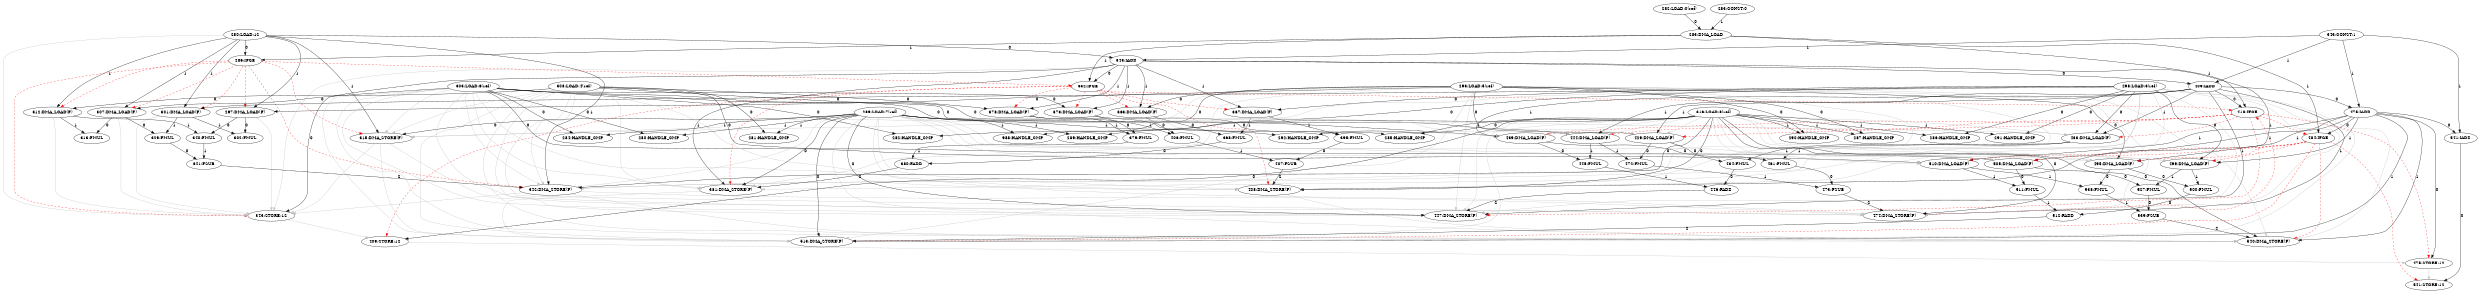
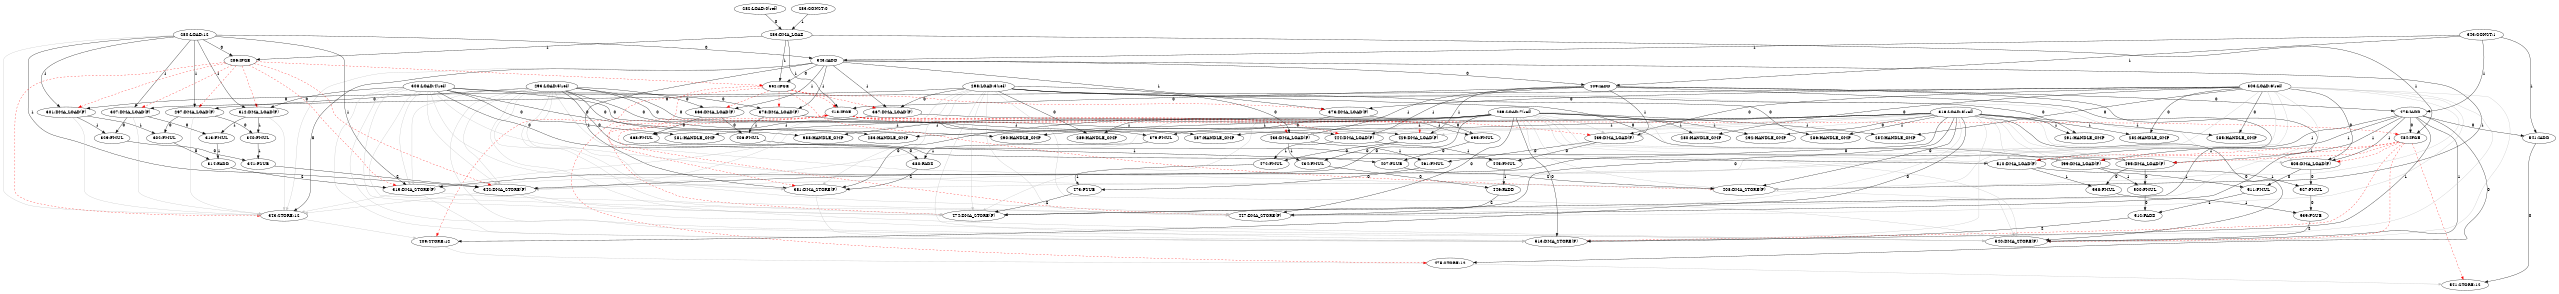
  digraph {
    "343:IADD"
    "343:STORE:12"
    "352:IFGE"
    "409:IADD"
    "408:DMA_STORE(F)"
    "381:DMA_STORE(F)"
    "363:DMA_LOAD(F)"
    "367:DMA_LOAD(F)"
    "373:DMA_LOAD(F)"
    "378:DMA_LOAD(F)"
    "409:STORE:12"
    "418:IFGE"
    "447:DMA_STORE(F)"
    "474:DMA_STORE(F)"
    "429:DMA_LOAD(F)"
    "433:DMA_LOAD(F)"
    "439:DMA_LOAD(F)"
    "444:DMA_LOAD(F)"
    "475:IADD"
    "540:DMA_STORE(F)"
    "513:DMA_STORE(F)"
    "368:FMUL"
    "406:FMUL"
    "395:FMUL"
    "379:FMUL"
    "475:STORE:12"
    "280:LOAD:12"
    "286:IFGE"
    "297:DMA_LOAD(F)"
    "301:DMA_LOAD(F)"
    "307:DMA_LOAD(F)"
    "312:DMA_LOAD(F)"
    "315:DMA_STORE(F)"
    "342:DMA_STORE(F)"
    "302:FMUL"
    "340:FMUL"
    "329:FMUL"
    "313:FMUL"
+   "314:FADD"
    "341:FSUB"
    "283:DMA_LOAD"
    "484:IFGE"
    "495:DMA_LOAD(F)"
    "499:DMA_LOAD(F)"
    "505:DMA_LOAD(F)"
    "510:DMA_LOAD(F)"
    "541:STORE:12"
    "293:LOAD:5(ref)"
    "287:HANDLE_CMP"
    n50 [label="988:HANDLE_CMP"]
    "290:HANDLE_CMP"
    "434:FMUL"
    "472:FMUL"
    "500:FMUL"
    "538:FMUL"
    "298:LOAD:3(ref)"
    "286:HANDLE_CMP"
    "289:HANDLE_CMP"
    "291:HANDLE_CMP"
    "461:FMUL"
    "527:FMUL"
    "303:LOAD:6(ref)"
    "280:HANDLE_CMP"
    "282:HANDLE_CMP"
    "284:HANDLE_CMP"
    "285:HANDLE_CMP"
    "445:FMUL"
    "511:FMUL"
    "308:LOAD:4(ref)"
    "281:HANDLE_CMP"
+   "283:HANDLE_CMP"
    "289:LOAD:7(ref)"
    "292:HANDLE_CMP"
    "316:LOAD:8(ref)"
    "343:CONST:1"
    "541:IADD"
    "282:LOAD:0(ref)"
    "283:CONST:0"
    "407:FSUB"
    "446:FADD"
    "473:FSUB"
    "512:FADD"
    "539:FSUB"
    "380:FADD"
    "343:IADD" -> "343:STORE:12" [label=0]
    "343:IADD" -> "343:STORE:12" [color=gray]
    "343:IADD" -> "352:IFGE" [label=0]
    "343:IADD" -> "409:IADD" [label=0]
    "343:IADD" -> "408:DMA_STORE(F)" [label=1]
    "343:IADD" -> "381:DMA_STORE(F)" [label=1]
    "343:IADD" -> "363:DMA_LOAD(F)" [label=1]
    "343:IADD" -> "367:DMA_LOAD(F)" [label=1]
    "343:IADD" -> "373:DMA_LOAD(F)" [label=1]
    "343:IADD" -> "378:DMA_LOAD(F)" [label=1]
    "343:STORE:12" -> "409:STORE:12" [color=gray]
    "352:IFGE" -> "408:DMA_STORE(F)" [color=red style=dashed]
    "352:IFGE" -> "381:DMA_STORE(F)" [color=red style=dashed]
    "352:IFGE" -> "363:DMA_LOAD(F)" [color=red style=dashed]
    "352:IFGE" -> "367:DMA_LOAD(F)" [color=red style=dashed]
    "352:IFGE" -> "373:DMA_LOAD(F)" [color=red style=dashed]
    "352:IFGE" -> "378:DMA_LOAD(F)" [color=red style=dashed]
    "352:IFGE" -> "409:STORE:12" [color=red style=dashed]
    "352:IFGE" -> "418:IFGE" [color=red style=dashed]
    "409:IADD" -> "418:IFGE" [label=0]
    "409:IADD" -> "447:DMA_STORE(F)" [label=1]
    "409:IADD" -> "474:DMA_STORE(F)" [label=1]
    "409:IADD" -> "429:DMA_LOAD(F)" [label=1]
    "409:IADD" -> "433:DMA_LOAD(F)" [label=1]
    "409:IADD" -> "439:DMA_LOAD(F)" [label=1]
    "409:IADD" -> "444:DMA_LOAD(F)" [label=1]
    "409:IADD" -> "475:IADD" [label=0]
    "408:DMA_STORE(F)" -> "540:DMA_STORE(F)" [color=gray]
    "381:DMA_STORE(F)" -> "513:DMA_STORE(F)" [color=gray]
    "363:DMA_LOAD(F)" -> "368:FMUL" [label=0]
    "363:DMA_LOAD(F)" -> "406:FMUL" [label=0]
    "367:DMA_LOAD(F)" -> "368:FMUL" [label=1]
    "367:DMA_LOAD(F)" -> "395:FMUL" [label=1]
    "373:DMA_LOAD(F)" -> "395:FMUL" [label=0]
    "373:DMA_LOAD(F)" -> "379:FMUL" [label=0]
    "378:DMA_LOAD(F)" -> "406:FMUL" [label=1]
    "378:DMA_LOAD(F)" -> "379:FMUL" [label=1]
    "409:STORE:12" -> "475:STORE:12" [color=gray]
    "418:IFGE" -> "447:DMA_STORE(F)" [color=red style=dashed]
    "418:IFGE" -> "429:DMA_LOAD(F)" [color=red style=dashed]
    "418:IFGE" -> "433:DMA_LOAD(F)" [color=red style=dashed]
    "418:IFGE" -> "439:DMA_LOAD(F)" [color=red style=dashed]
    "418:IFGE" -> "444:DMA_LOAD(F)" [color=red style=dashed]
    "418:IFGE" -> "475:STORE:12" [color=red style=dashed]
    "418:IFGE" -> "484:IFGE" [color=red style=dashed]
    "474:DMA_STORE(F)" -> "418:IFGE" [color=red style=dashed]
    "429:DMA_LOAD(F)" -> "434:FMUL" [label=0]
    "429:DMA_LOAD(F)" -> "472:FMUL" [label=0]
    "433:DMA_LOAD(F)" -> "434:FMUL" [label=1]
    "433:DMA_LOAD(F)" -> "461:FMUL" [label=1]
    "439:DMA_LOAD(F)" -> "461:FMUL" [label=0]
    "439:DMA_LOAD(F)" -> "445:FMUL" [label=0]
    "444:DMA_LOAD(F)" -> "472:FMUL" [label=1]
    "444:DMA_LOAD(F)" -> "445:FMUL" [label=1]
    "475:IADD" -> "540:DMA_STORE(F)" [label=1]
    "475:IADD" -> "513:DMA_STORE(F)" [label=1]
    "475:IADD" -> "475:STORE:12" [label=0]
    "475:IADD" -> "484:IFGE" [label=0]
    "475:IADD" -> "495:DMA_LOAD(F)" [label=1]
    "475:IADD" -> "499:DMA_LOAD(F)" [label=1]
    "475:IADD" -> "505:DMA_LOAD(F)" [label=1]
    "475:IADD" -> "510:DMA_LOAD(F)" [label=1]
    "475:IADD" -> "541:IADD" [label=0]
    "368:FMUL" -> "380:FADD" [label=0]
    "406:FMUL" -> "407:FSUB" [label=1]
    "395:FMUL" -> "407:FSUB" [label=0]
    "379:FMUL" -> "380:FADD" [label=1]
    "475:STORE:12" -> "541:STORE:12" [color=gray]
    "280:LOAD:12" -> "343:IADD" [label=0]
    "280:LOAD:12" -> "343:STORE:12" [color=gray]
    "280:LOAD:12" -> "286:IFGE" [label=0]
    "280:LOAD:12" -> "297:DMA_LOAD(F)" [label=1]
    "280:LOAD:12" -> "301:DMA_LOAD(F)" [label=1]
    "280:LOAD:12" -> "307:DMA_LOAD(F)" [label=1]
    "280:LOAD:12" -> "312:DMA_LOAD(F)" [label=1]
    "280:LOAD:12" -> "315:DMA_STORE(F)" [label=1]
    "280:LOAD:12" -> "342:DMA_STORE(F)" [label=1]
    "286:IFGE" -> "343:STORE:12" [color=red style=dashed]
    "286:IFGE" -> "352:IFGE" [color=red style=dashed]
    "286:IFGE" -> "297:DMA_LOAD(F)" [color=red style=dashed]
    "286:IFGE" -> "301:DMA_LOAD(F)" [color=red style=dashed]
    "286:IFGE" -> "307:DMA_LOAD(F)" [color=red style=dashed]
    "286:IFGE" -> "312:DMA_LOAD(F)" [color=red style=dashed]
    "286:IFGE" -> "315:DMA_STORE(F)" [color=red style=dashed]
    "286:IFGE" -> "342:DMA_STORE(F)" [color=red style=dashed]
    "297:DMA_LOAD(F)" -> "343:STORE:12" [color=gray]
    "297:DMA_LOAD(F)" -> "302:FMUL" [label=0]
    "297:DMA_LOAD(F)" -> "340:FMUL" [label=0]
    "301:DMA_LOAD(F)" -> "343:STORE:12" [color=gray]
    "301:DMA_LOAD(F)" -> "302:FMUL" [label=1]
    "301:DMA_LOAD(F)" -> "329:FMUL" [label=1]
    "307:DMA_LOAD(F)" -> "343:STORE:12" [color=gray]
    "307:DMA_LOAD(F)" -> "329:FMUL" [label=0]
    "307:DMA_LOAD(F)" -> "313:FMUL" [label=0]
    "312:DMA_LOAD(F)" -> "343:STORE:12" [color=gray]
    "312:DMA_LOAD(F)" -> "340:FMUL" [label=1]
    "312:DMA_LOAD(F)" -> "313:FMUL" [label=1]
    "315:DMA_STORE(F)" -> "343:STORE:12" [color=gray]
    "315:DMA_STORE(F)" -> "447:DMA_STORE(F)" [color=gray]
    "315:DMA_STORE(F)" -> "513:DMA_STORE(F)" [color=gray]
    "342:DMA_STORE(F)" -> "343:STORE:12" [color=gray]
    "342:DMA_STORE(F)" -> "474:DMA_STORE(F)" [color=gray]
    "342:DMA_STORE(F)" -> "540:DMA_STORE(F)" [color=gray]
+   "302:FMUL" -> "314:FADD" [label=0]
    "340:FMUL" -> "341:FSUB" [label=1]
    "329:FMUL" -> "341:FSUB" [label=0]
+   "313:FMUL" -> "314:FADD" [label=1]
+   "314:FADD" -> "315:DMA_STORE(F)" [label=2]
    "341:FSUB" -> "342:DMA_STORE(F)" [label=2]
    "283:DMA_LOAD" -> "352:IFGE" [label=1]
    "283:DMA_LOAD" -> "418:IFGE" [label=1]
    "283:DMA_LOAD" -> "286:IFGE" [label=1]
    "283:DMA_LOAD" -> "484:IFGE" [label=1]
    "484:IFGE" -> "540:DMA_STORE(F)" [color=red style=dashed]
    "484:IFGE" -> "513:DMA_STORE(F)" [color=red style=dashed]
    "484:IFGE" -> "495:DMA_LOAD(F)" [color=red style=dashed]
    "484:IFGE" -> "499:DMA_LOAD(F)" [color=red style=dashed]
    "484:IFGE" -> "505:DMA_LOAD(F)" [color=red style=dashed]
    "484:IFGE" -> "510:DMA_LOAD(F)" [color=red style=dashed]
    "484:IFGE" -> "541:STORE:12" [color=red style=dashed]
    "495:DMA_LOAD(F)" -> "500:FMUL" [label=0]
    "495:DMA_LOAD(F)" -> "538:FMUL" [label=0]
    "499:DMA_LOAD(F)" -> "500:FMUL" [label=1]
    "499:DMA_LOAD(F)" -> "527:FMUL" [label=1]
    "505:DMA_LOAD(F)" -> "527:FMUL" [label=0]
    "505:DMA_LOAD(F)" -> "511:FMUL" [label=0]
    "510:DMA_LOAD(F)" -> "538:FMUL" [label=1]
    "510:DMA_LOAD(F)" -> "511:FMUL" [label=1]
    "293:LOAD:5(ref)" -> "408:DMA_STORE(F)" [color=gray]
    "293:LOAD:5(ref)" -> "381:DMA_STORE(F)" [color=gray]
    "293:LOAD:5(ref)" -> "363:DMA_LOAD(F)" [label=0]
    "293:LOAD:5(ref)" -> "447:DMA_STORE(F)" [color=gray]
    "293:LOAD:5(ref)" -> "474:DMA_STORE(F)" [color=gray]
    "293:LOAD:5(ref)" -> "429:DMA_LOAD(F)" [label=0]
    "293:LOAD:5(ref)" -> "540:DMA_STORE(F)" [color=gray]
    "293:LOAD:5(ref)" -> "513:DMA_STORE(F)" [color=gray]
    "293:LOAD:5(ref)" -> "297:DMA_LOAD(F)" [label=0]
    "293:LOAD:5(ref)" -> "315:DMA_STORE(F)" [color=gray]
    "293:LOAD:5(ref)" -> "342:DMA_STORE(F)" [color=gray]
    "293:LOAD:5(ref)" -> "495:DMA_LOAD(F)" [label=0]
    "293:LOAD:5(ref)" -> "287:HANDLE_CMP" [label=0]
    "293:LOAD:5(ref)" -> n50 [label=0]
    "293:LOAD:5(ref)" -> "290:HANDLE_CMP" [label=0]
    "434:FMUL" -> "446:FADD" [label=0]
    "472:FMUL" -> "473:FSUB" [label=1]
    "500:FMUL" -> "512:FADD" [label=0]
    "538:FMUL" -> "539:FSUB" [label=1]
    "298:LOAD:3(ref)" -> "408:DMA_STORE(F)" [color=gray]
    "298:LOAD:3(ref)" -> "381:DMA_STORE(F)" [color=gray]
    "298:LOAD:3(ref)" -> "367:DMA_LOAD(F)" [label=0]
    "298:LOAD:3(ref)" -> "447:DMA_STORE(F)" [color=gray]
    "298:LOAD:3(ref)" -> "474:DMA_STORE(F)" [color=gray]
    "298:LOAD:3(ref)" -> "433:DMA_LOAD(F)" [label=0]
    "298:LOAD:3(ref)" -> "540:DMA_STORE(F)" [color=gray]
    "298:LOAD:3(ref)" -> "513:DMA_STORE(F)" [color=gray]
    "298:LOAD:3(ref)" -> "301:DMA_LOAD(F)" [label=0]
    "298:LOAD:3(ref)" -> "315:DMA_STORE(F)" [color=gray]
    "298:LOAD:3(ref)" -> "342:DMA_STORE(F)" [color=gray]
    "298:LOAD:3(ref)" -> "499:DMA_LOAD(F)" [label=0]
    "298:LOAD:3(ref)" -> "286:HANDLE_CMP" [label=0]
    "298:LOAD:3(ref)" -> "289:HANDLE_CMP" [label=0]
    "298:LOAD:3(ref)" -> "291:HANDLE_CMP" [label=0]
    "461:FMUL" -> "473:FSUB" [label=0]
    "527:FMUL" -> "539:FSUB" [label=0]
    "303:LOAD:6(ref)" -> "408:DMA_STORE(F)" [color=gray]
    "303:LOAD:6(ref)" -> "381:DMA_STORE(F)" [color=gray]
    "303:LOAD:6(ref)" -> "373:DMA_LOAD(F)" [label=0]
    "303:LOAD:6(ref)" -> "447:DMA_STORE(F)" [color=gray]
    "303:LOAD:6(ref)" -> "474:DMA_STORE(F)" [color=gray]
    "303:LOAD:6(ref)" -> "439:DMA_LOAD(F)" [label=0]
    "303:LOAD:6(ref)" -> "540:DMA_STORE(F)" [color=gray]
    "303:LOAD:6(ref)" -> "513:DMA_STORE(F)" [color=gray]
    "303:LOAD:6(ref)" -> "307:DMA_LOAD(F)" [label=0]
    "303:LOAD:6(ref)" -> "315:DMA_STORE(F)" [color=gray]
    "303:LOAD:6(ref)" -> "342:DMA_STORE(F)" [color=gray]
    "303:LOAD:6(ref)" -> "505:DMA_LOAD(F)" [label=0]
    "303:LOAD:6(ref)" -> "280:HANDLE_CMP" [label=0]
    "303:LOAD:6(ref)" -> "282:HANDLE_CMP" [label=0]
    "303:LOAD:6(ref)" -> "284:HANDLE_CMP" [label=0]
    "303:LOAD:6(ref)" -> "285:HANDLE_CMP" [label=0]
    "445:FMUL" -> "446:FADD" [label=1]
    "511:FMUL" -> "512:FADD" [label=1]
    "308:LOAD:4(ref)" -> "408:DMA_STORE(F)" [color=gray]
    "308:LOAD:4(ref)" -> "381:DMA_STORE(F)" [color=gray]
    "308:LOAD:4(ref)" -> "378:DMA_LOAD(F)" [label=0]
    "308:LOAD:4(ref)" -> "447:DMA_STORE(F)" [color=gray]
    "308:LOAD:4(ref)" -> "474:DMA_STORE(F)" [color=gray]
    "308:LOAD:4(ref)" -> "444:DMA_LOAD(F)" [label=0]
    "308:LOAD:4(ref)" -> "540:DMA_STORE(F)" [color=gray]
    "308:LOAD:4(ref)" -> "513:DMA_STORE(F)" [color=gray]
    "308:LOAD:4(ref)" -> "312:DMA_LOAD(F)" [label=0]
    "308:LOAD:4(ref)" -> "315:DMA_STORE(F)" [color=gray]
    "308:LOAD:4(ref)" -> "342:DMA_STORE(F)" [color=gray]
    "308:LOAD:4(ref)" -> "510:DMA_LOAD(F)" [label=0]
    "308:LOAD:4(ref)" -> "281:HANDLE_CMP" [label=0]
+   "308:LOAD:4(ref)" -> "283:HANDLE_CMP" [label=0]
    "289:LOAD:7(ref)" -> "408:DMA_STORE(F)" [color=gray]
    "289:LOAD:7(ref)" -> "381:DMA_STORE(F)" [label=0]
    "289:LOAD:7(ref)" -> "447:DMA_STORE(F)" [label=0]
    "289:LOAD:7(ref)" -> "474:DMA_STORE(F)" [color=gray]
    "289:LOAD:7(ref)" -> "429:DMA_LOAD(F)" [color=gray]
    "289:LOAD:7(ref)" -> "433:DMA_LOAD(F)" [color=gray]
    "289:LOAD:7(ref)" -> "439:DMA_LOAD(F)" [color=gray]
    "289:LOAD:7(ref)" -> "444:DMA_LOAD(F)" [color=gray]
    "289:LOAD:7(ref)" -> "540:DMA_STORE(F)" [color=gray]
    "289:LOAD:7(ref)" -> "513:DMA_STORE(F)" [label=0]
    "289:LOAD:7(ref)" -> "315:DMA_STORE(F)" [label=0]
    "289:LOAD:7(ref)" -> "342:DMA_STORE(F)" [color=gray]
    "289:LOAD:7(ref)" -> "495:DMA_LOAD(F)" [color=gray]
    "289:LOAD:7(ref)" -> "499:DMA_LOAD(F)" [color=gray]
    "289:LOAD:7(ref)" -> "505:DMA_LOAD(F)" [color=gray]
    "289:LOAD:7(ref)" -> "510:DMA_LOAD(F)" [color=gray]
    "289:LOAD:7(ref)" -> n50 [label=1]
    "289:LOAD:7(ref)" -> "289:HANDLE_CMP" [label=1]
    "289:LOAD:7(ref)" -> "280:HANDLE_CMP" [label=1]
    "289:LOAD:7(ref)" -> "284:HANDLE_CMP" [label=1]
    "289:LOAD:7(ref)" -> "281:HANDLE_CMP" [label=1]
    "289:LOAD:7(ref)" -> "292:HANDLE_CMP" [label=1]
    "316:LOAD:8(ref)" -> "408:DMA_STORE(F)" [label=0]
    "316:LOAD:8(ref)" -> "409:STORE:12" [label=0]
    "316:LOAD:8(ref)" -> "447:DMA_STORE(F)" [color=gray]
    "316:LOAD:8(ref)" -> "474:DMA_STORE(F)" [label=0]
    "316:LOAD:8(ref)" -> "429:DMA_LOAD(F)" [color=gray]
    "316:LOAD:8(ref)" -> "433:DMA_LOAD(F)" [color=gray]
    "316:LOAD:8(ref)" -> "439:DMA_LOAD(F)" [color=gray]
    "316:LOAD:8(ref)" -> "444:DMA_LOAD(F)" [color=gray]
    "316:LOAD:8(ref)" -> "540:DMA_STORE(F)" [label=0]
    "316:LOAD:8(ref)" -> "513:DMA_STORE(F)" [color=gray]
    "316:LOAD:8(ref)" -> "342:DMA_STORE(F)" [label=0]
    "316:LOAD:8(ref)" -> "495:DMA_LOAD(F)" [color=gray]
    "316:LOAD:8(ref)" -> "499:DMA_LOAD(F)" [color=gray]
    "316:LOAD:8(ref)" -> "505:DMA_LOAD(F)" [color=gray]
    "316:LOAD:8(ref)" -> "510:DMA_LOAD(F)" [color=gray]
    "316:LOAD:8(ref)" -> "287:HANDLE_CMP" [label=1]
    "316:LOAD:8(ref)" -> "290:HANDLE_CMP" [label=1]
    "316:LOAD:8(ref)" -> "286:HANDLE_CMP" [label=1]
    "316:LOAD:8(ref)" -> "291:HANDLE_CMP" [label=1]
    "316:LOAD:8(ref)" -> "282:HANDLE_CMP" [label=1]
    "316:LOAD:8(ref)" -> "285:HANDLE_CMP" [label=1]
+   "316:LOAD:8(ref)" -> "283:HANDLE_CMP" [label=1]
    "316:LOAD:8(ref)" -> "292:HANDLE_CMP" [label=0]
    "343:CONST:1" -> "343:IADD" [label=1]
    "343:CONST:1" -> "409:IADD" [label=1]
    "343:CONST:1" -> "475:IADD" [label=1]
    "343:CONST:1" -> "541:IADD" [label=1]
    "541:IADD" -> "541:STORE:12" [label=0]
    "282:LOAD:0(ref)" -> "283:DMA_LOAD" [label=0]
    "283:CONST:0" -> "283:DMA_LOAD" [label=1]
    "407:FSUB" -> "408:DMA_STORE(F)" [label=2]
    "446:FADD" -> "447:DMA_STORE(F)" [label=2]
    "473:FSUB" -> "474:DMA_STORE(F)" [label=2]
    "512:FADD" -> "513:DMA_STORE(F)" [label=2]
    "539:FSUB" -> "540:DMA_STORE(F)" [label=2]
    "380:FADD" -> "381:DMA_STORE(F)" [label=2]
  }
